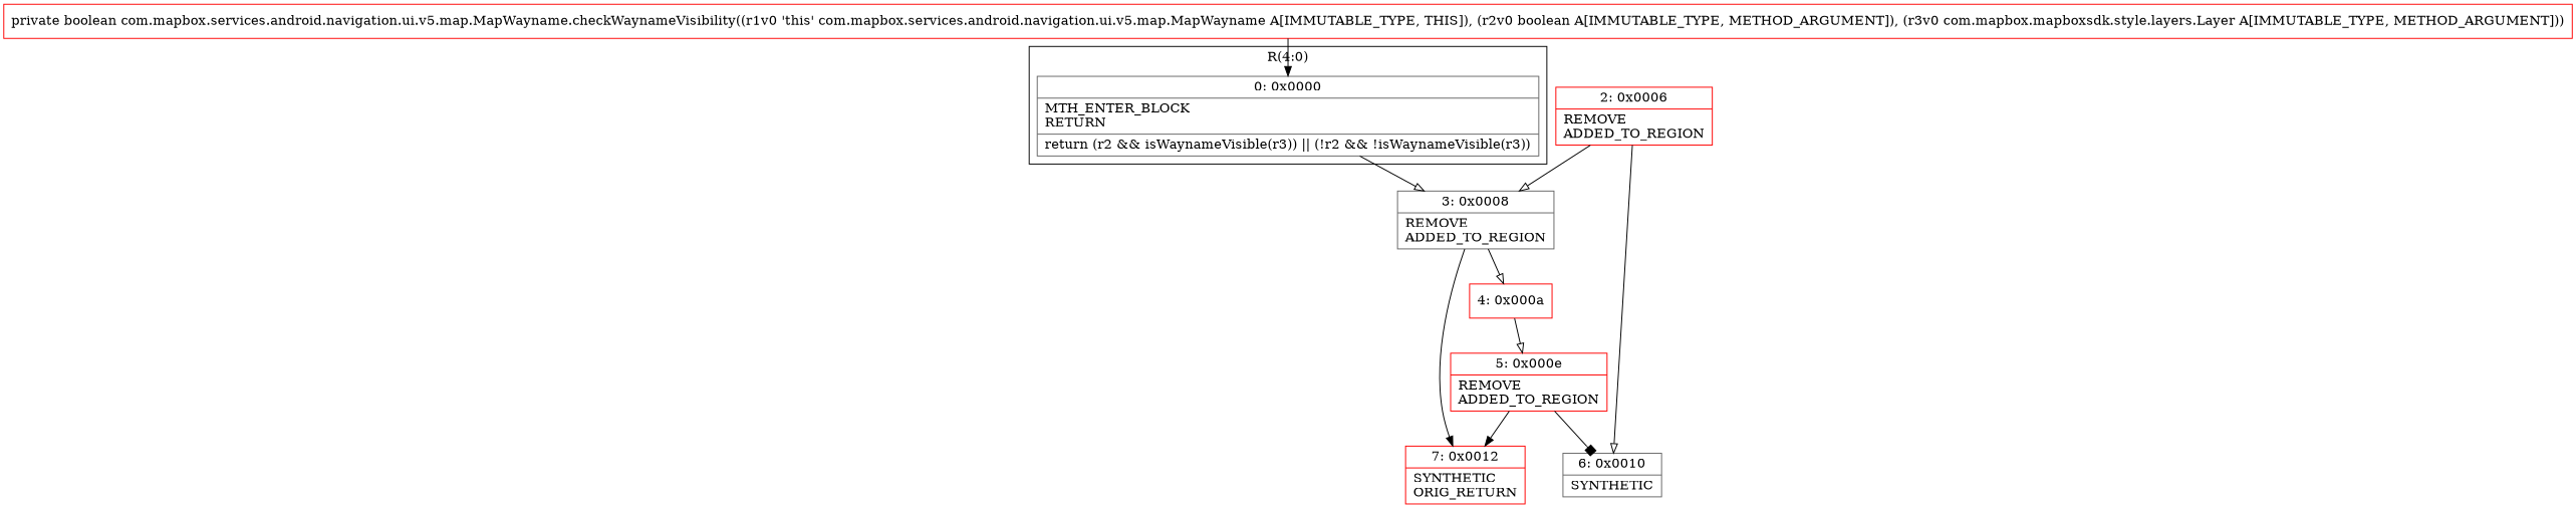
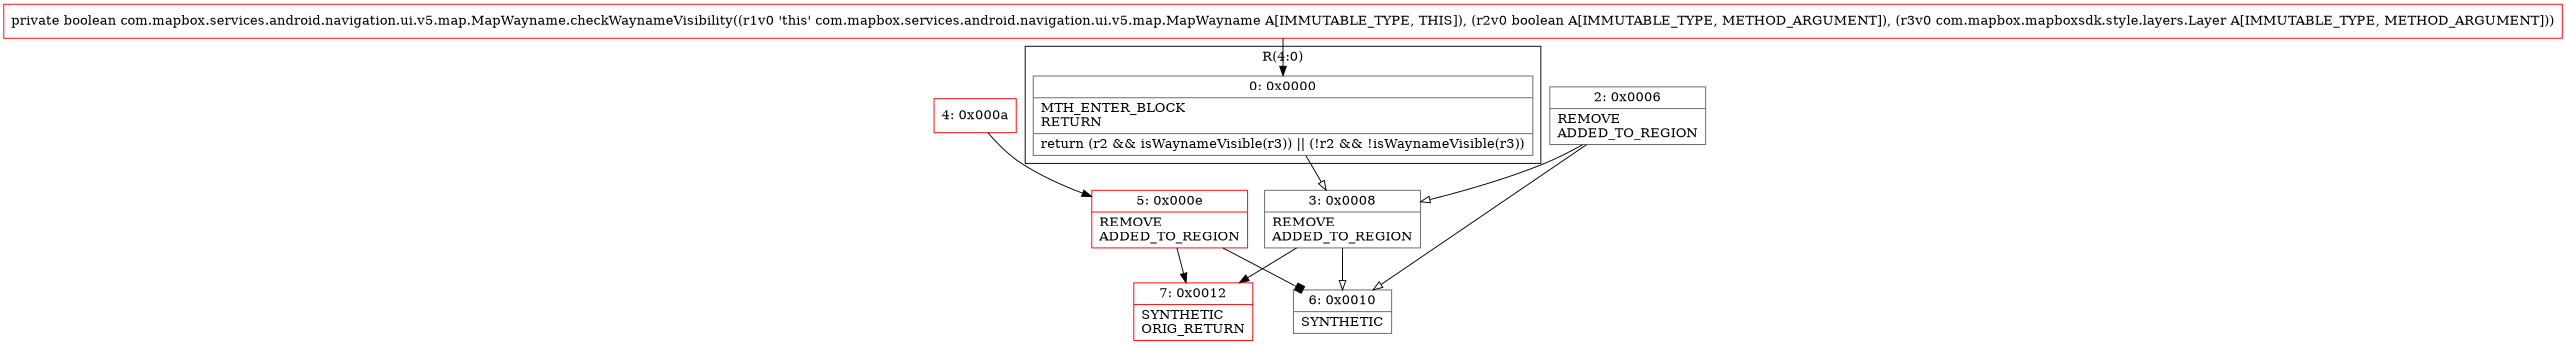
  digraph {
    node [color=gray40 shape=record]
    edge [arrowhead=onormal]
    n1 [label="{0\:\ 0x0000|MTH_ENTER_BLOCK\lRETURN\l|return (r2 && isWaynameVisible(r3)) \|\| (!r2 && !isWaynameVisible(r3))\l}"]
    n2 [label="{3\:\ 0x0008|REMOVE\lADDED_TO_REGION\l}"]
    n3 [color=red label="{4\:\ 0x000a}"]
    n4 [color=red label="{7\:\ 0x0012|SYNTHETIC\lORIG_RETURN\l}"]
-   n5 [color=red label="{2\:\ 0x0006|REMOVE\lADDED_TO_REGION\l}"]
+   n5 [label="{2\:\ 0x0006|REMOVE\lADDED_TO_REGION\l}"]
    n6 [label="{6\:\ 0x0010|SYNTHETIC\l}"]
    n7 [color=red label="{5\:\ 0x000e|REMOVE\lADDED_TO_REGION\l}"]
    n8 [color=red label="{private boolean com.mapbox.services.android.navigation.ui.v5.map.MapWayname.checkWaynameVisibility((r1v0 'this' com.mapbox.services.android.navigation.ui.v5.map.MapWayname A[IMMUTABLE_TYPE, THIS]), (r2v0 boolean A[IMMUTABLE_TYPE, METHOD_ARGUMENT]), (r3v0 com.mapbox.mapboxsdk.style.layers.Layer A[IMMUTABLE_TYPE, METHOD_ARGUMENT])) }"]
    subgraph cluster_1 {
      label="R(4:0)"
      n1
    }
    n1 -> n2
-   n2 -> n3
+   n2 -> n6
    n2 -> n4 [arrowhead=normal]
-   n3 -> n7
+   n3 -> n7 [arrowhead=normal]
    n5 -> n2
    n5 -> n6
    n7 -> n4 [arrowhead=normal]
    n7 -> n6 [arrowhead=box]
    n8 -> n1 [arrowhead=normal]
  }
